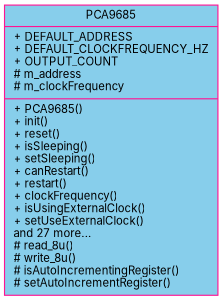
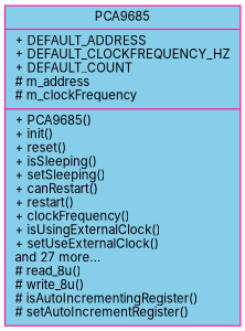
  digraph {
    fontname=Inter
-   n1 [color=deeppink fillcolor=skyblue fontcolor=black fontname=Inter fontsize=10 height=0.2 label="{PCA9685\n|+ DEFAULT_ADDRESS\l+ DEFAULT_CLOCKFREQUENCY_HZ\l+ OUTPUT_COUNT\l# m_address\l# m_clockFrequency\l|+ PCA9685()\l+ init()\l+ reset()\l+ isSleeping()\l+ setSleeping()\l+ canRestart()\l+ restart()\l+ clockFrequency()\l+ isUsingExternalClock()\l+ setUseExternalClock()\land 27 more...\l# read_8u()\l# write_8u()\l# isAutoIncrementingRegister()\l# setAutoIncrementRegister()\l}" shape=record style=filled width=0.4]
+   n1 [color=deeppink fillcolor=skyblue fontcolor=black fontname=Inter fontsize=10 height=0.2 label="{PCA9685\n|+ DEFAULT_ADDRESS\l+ DEFAULT_CLOCKFREQUENCY_HZ\l+ DEFAULT_COUNT\l# m_address\l# m_clockFrequency\l|+ PCA9685()\l+ init()\l+ reset()\l+ isSleeping()\l+ setSleeping()\l+ canRestart()\l+ restart()\l+ clockFrequency()\l+ isUsingExternalClock()\l+ setUseExternalClock()\land 27 more...\l# read_8u()\l# write_8u()\l# isAutoIncrementingRegister()\l# setAutoIncrementRegister()\l}" shape=record style=filled width=0.4]
  }
